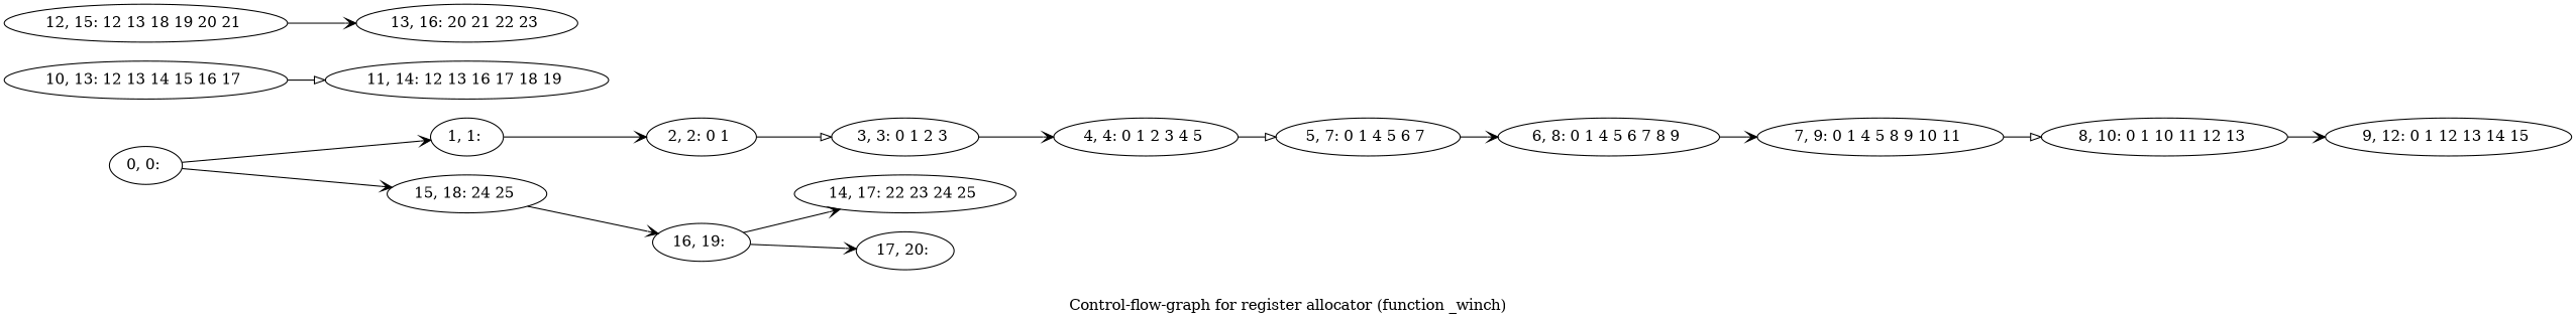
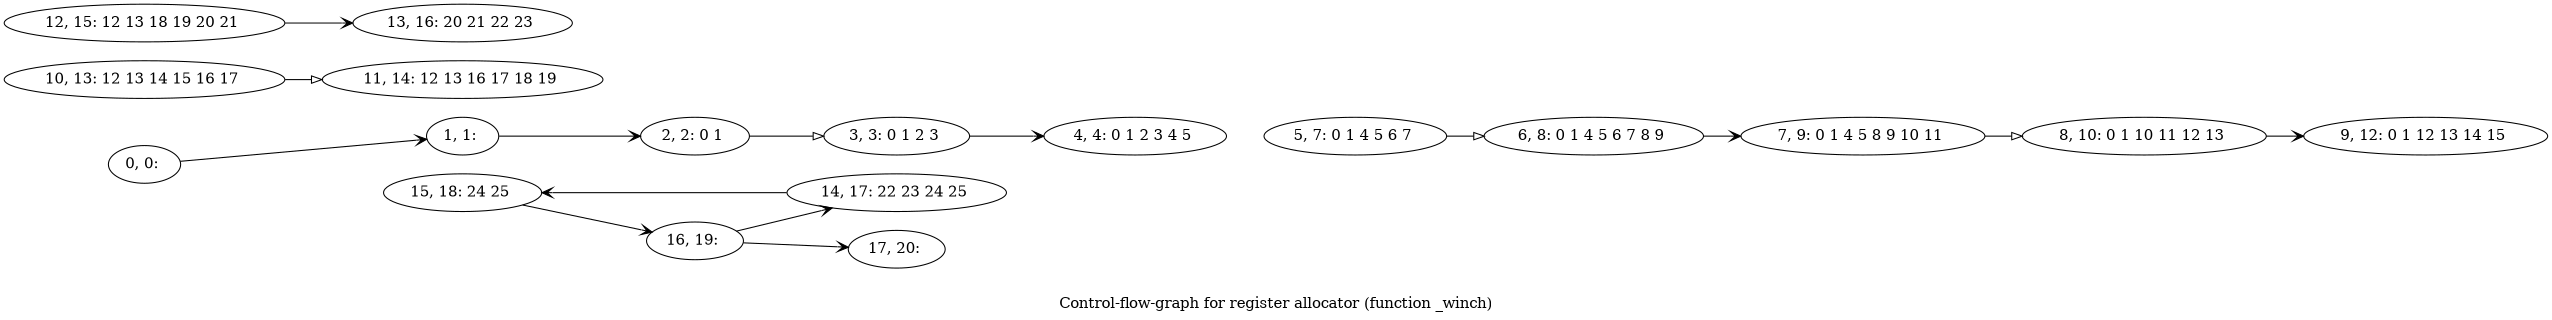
  digraph {
    label="Control-flow-graph for register allocator (function _winch)"
    rankdir=LR
    edge [arrowhead=vee]
    n1 [label="0, 0: "]
    n2 [label="1, 1: "]
    n3 [label="2, 2: 0 1 "]
    n4 [label="3, 3: 0 1 2 3 "]
    n5 [label="4, 4: 0 1 2 3 4 5 "]
    n6 [label="5, 7: 0 1 4 5 6 7 "]
    n7 [label="6, 8: 0 1 4 5 6 7 8 9 "]
    n8 [label="7, 9: 0 1 4 5 8 9 10 11 "]
    n9 [label="8, 10: 0 1 10 11 12 13 "]
    n10 [label="9, 12: 0 1 12 13 14 15 "]
    n11 [label="10, 13: 12 13 14 15 16 17 "]
    n12 [label="11, 14: 12 13 16 17 18 19 "]
    n13 [label="12, 15: 12 13 18 19 20 21 "]
    n14 [label="13, 16: 20 21 22 23 "]
    n15 [label="14, 17: 22 23 24 25 "]
    n16 [label="15, 18: 24 25 "]
    n17 [label="16, 19: "]
    n18 [label="17, 20: "]
    n1 -> n2
    n2 -> n3
    n3 -> n4 [arrowhead=onormal]
    n4 -> n5
-   n5 -> n6 [arrowhead=onormal]
-   n6 -> n7
+   n6 -> n7 [arrowhead=onormal]
    n7 -> n8
    n8 -> n9 [arrowhead=onormal]
    n9 -> n10
    n11 -> n12 [arrowhead=onormal]
    n13 -> n14
-   n1 -> n16
+   n15 -> n16
    n16 -> n17
    n17 -> n15
    n17 -> n18
  }
